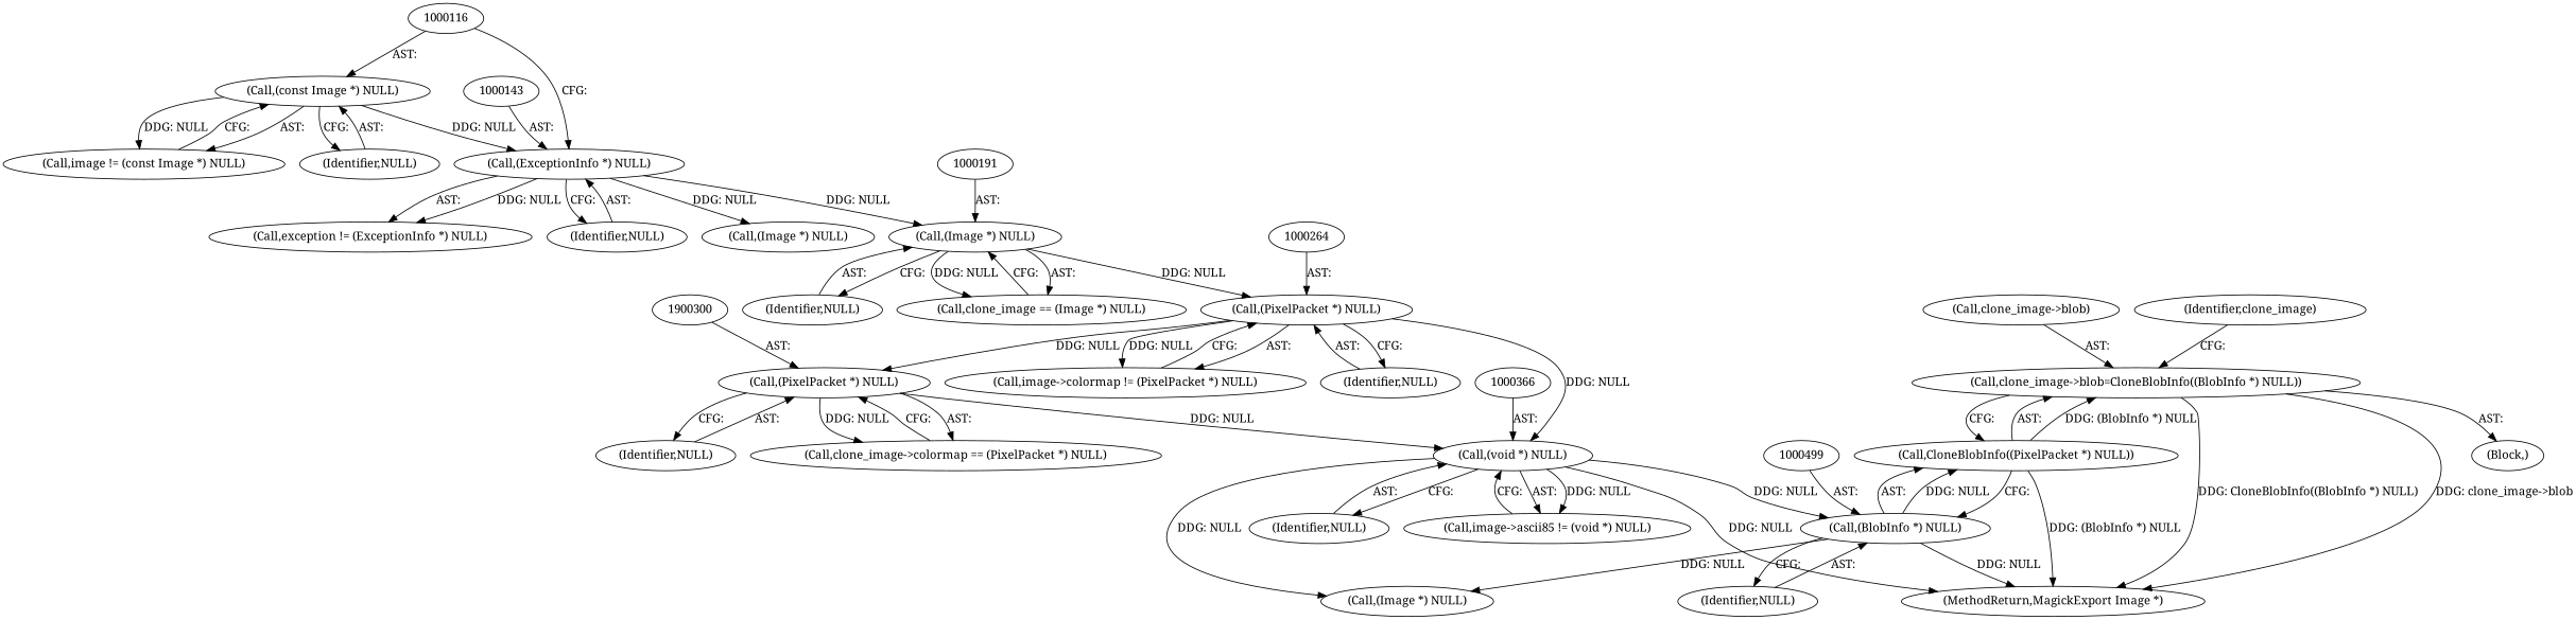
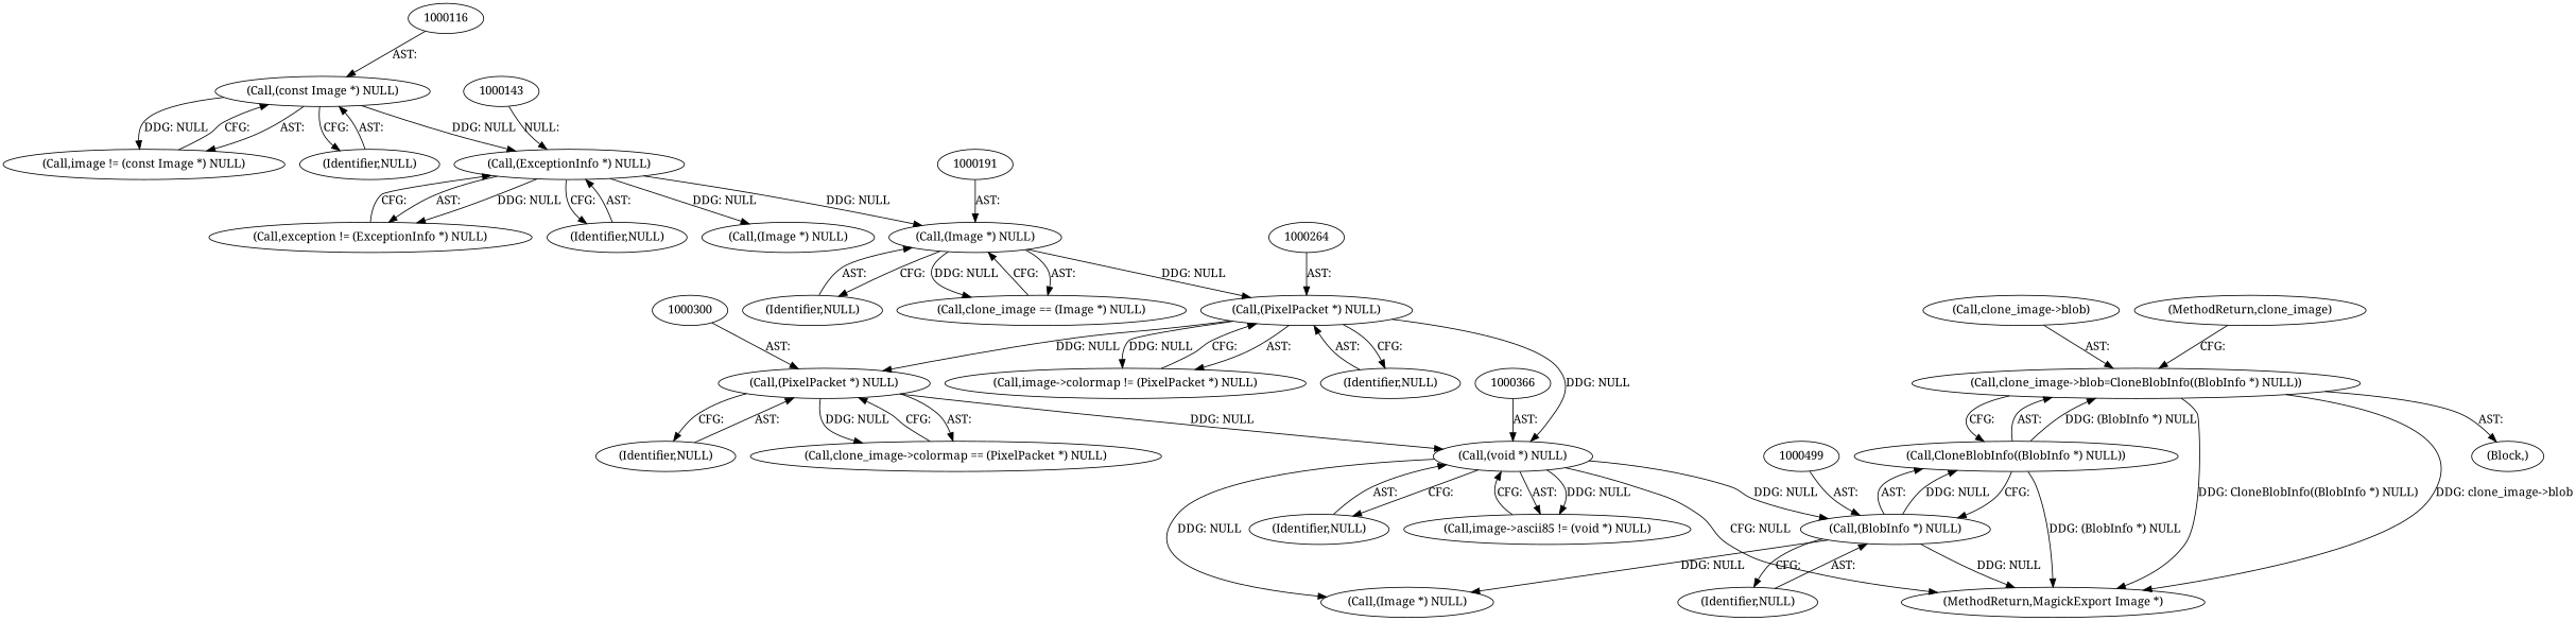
  digraph {
    fontname="Noto Serif"
    node [fontname="Noto Serif"]
    edge [fontname="Noto Serif"]
    n1 [label="(Call,clone_image->blob=CloneBlobInfo((BlobInfo *) NULL))"]
-   n2 [label="(Call,CloneBlobInfo((PixelPacket *) NULL))"]
+   n2 [label="(Call,CloneBlobInfo((BlobInfo *) NULL))"]
    n3 [label="(Block,)"]
    n4 [label="(MethodReturn,MagickExport Image *)"]
    n5 [label="(Call,(BlobInfo *) NULL)"]
    n6 [label="(Identifier,NULL)"]
    n7 [label="(Call,(Image *) NULL)"]
    n8 [label="(Call,(void *) NULL)"]
    n9 [label="(Call,image->ascii85 != (void *) NULL)"]
    n10 [label="(Identifier,NULL)"]
    n11 [label="(Call,(PixelPacket *) NULL)"]
    n12 [label="(Call,(PixelPacket *) NULL)"]
    n13 [label="(Identifier,NULL)"]
    n14 [label="(Call,image->colormap != (PixelPacket *) NULL)"]
    n15 [label="(Call,clone_image->colormap == (PixelPacket *) NULL)"]
    n16 [label="(Identifier,NULL)"]
    n17 [label="(Call,(Image *) NULL)"]
    n18 [label="(Identifier,NULL)"]
    n19 [label="(Call,clone_image == (Image *) NULL)"]
    n20 [label="(Call,(ExceptionInfo *) NULL)"]
    n21 [label="(Call,exception != (ExceptionInfo *) NULL)"]
    n22 [label="(Identifier,NULL)"]
    n23 [label="(Call,(Image *) NULL)"]
    n24 [label="(Call,(const Image *) NULL)"]
    n25 [label="(Identifier,NULL)"]
    n26 [label="(Call,image != (const Image *) NULL)"]
-   n27 [label="(Identifier,clone_image)"]
+   n27 [label="(MethodReturn,clone_image)"]
    n28 [label="(Call,clone_image->blob)"]
    1000499
    1000366
    1000264
    1000191
    1000143
    1000116
-   1000300 [label=1900300]
+   1000300
    n1 -> n2 [label="CFG: "]
    n1 -> n3 [label="AST: "]
    n1 -> n4 [label="DDG: clone_image->blob"]
    n1 -> n4 [label="DDG: CloneBlobInfo((BlobInfo *) NULL)"]
    n2 -> n1 [label="AST: "]
    n2 -> n1 [label="DDG: (BlobInfo *) NULL"]
    n2 -> n4 [label="DDG: (BlobInfo *) NULL"]
    n2 -> n5 [label="CFG: "]
    n5 -> n2 [label="AST: "]
    n5 -> n2 [label="DDG: NULL"]
    n5 -> n4 [label="DDG: NULL"]
    n5 -> n6 [label="CFG: "]
    n5 -> n7 [label="DDG: NULL"]
    n6 -> n5 [label="AST: "]
-   n8 -> n4 [label="DDG: NULL"]
+   n8 -> n4 [label="CFG: NULL"]
    n8 -> n5 [label="DDG: NULL"]
    n8 -> n7 [label="DDG: NULL"]
    n8 -> n9 [label="AST: "]
    n8 -> n9 [label="DDG: NULL"]
    n8 -> n10 [label="CFG: "]
    n9 -> n8 [label="CFG: "]
    n10 -> n8 [label="AST: "]
    n11 -> n8 [label="DDG: NULL"]
    n11 -> n12 [label="DDG: NULL"]
    n11 -> n13 [label="CFG: "]
    n11 -> n14 [label="AST: "]
    n11 -> n14 [label="DDG: NULL"]
    n12 -> n8 [label="DDG: NULL"]
    n12 -> n15 [label="AST: "]
    n12 -> n15 [label="DDG: NULL"]
    n12 -> n16 [label="CFG: "]
    n13 -> n11 [label="AST: "]
    n14 -> n11 [label="CFG: "]
    n15 -> n12 [label="CFG: "]
    n16 -> n12 [label="AST: "]
    n17 -> n11 [label="DDG: NULL"]
    n17 -> n18 [label="CFG: "]
    n17 -> n19 [label="AST: "]
    n17 -> n19 [label="DDG: NULL"]
    n18 -> n17 [label="AST: "]
    n19 -> n17 [label="CFG: "]
    n20 -> n17 [label="DDG: NULL"]
    n20 -> n21 [label="AST: "]
    n20 -> n21 [label="DDG: NULL"]
    n20 -> n22 [label="CFG: "]
    n20 -> n23 [label="DDG: NULL"]
-   1000116 -> n20 [label="CFG: "]
+   n21 -> n20 [label="CFG: "]
    n22 -> n20 [label="AST: "]
    n24 -> n20 [label="DDG: NULL"]
    n24 -> n25 [label="CFG: "]
    n24 -> n26 [label="AST: "]
    n24 -> n26 [label="DDG: NULL"]
    n25 -> n24 [label="AST: "]
    n26 -> n24 [label="CFG: "]
    n27 -> n1 [label="CFG: "]
    n28 -> n1 [label="AST: "]
    1000499 -> n5 [label="AST: "]
    1000366 -> n8 [label="AST: "]
    1000264 -> n11 [label="AST: "]
    1000191 -> n17 [label="AST: "]
-   1000143 -> n20 [label="AST: "]
+   1000143 -> n20 [label="NULL: "]
    1000116 -> n24 [label="AST: "]
    1000300 -> n12 [label="AST: "]
  }
